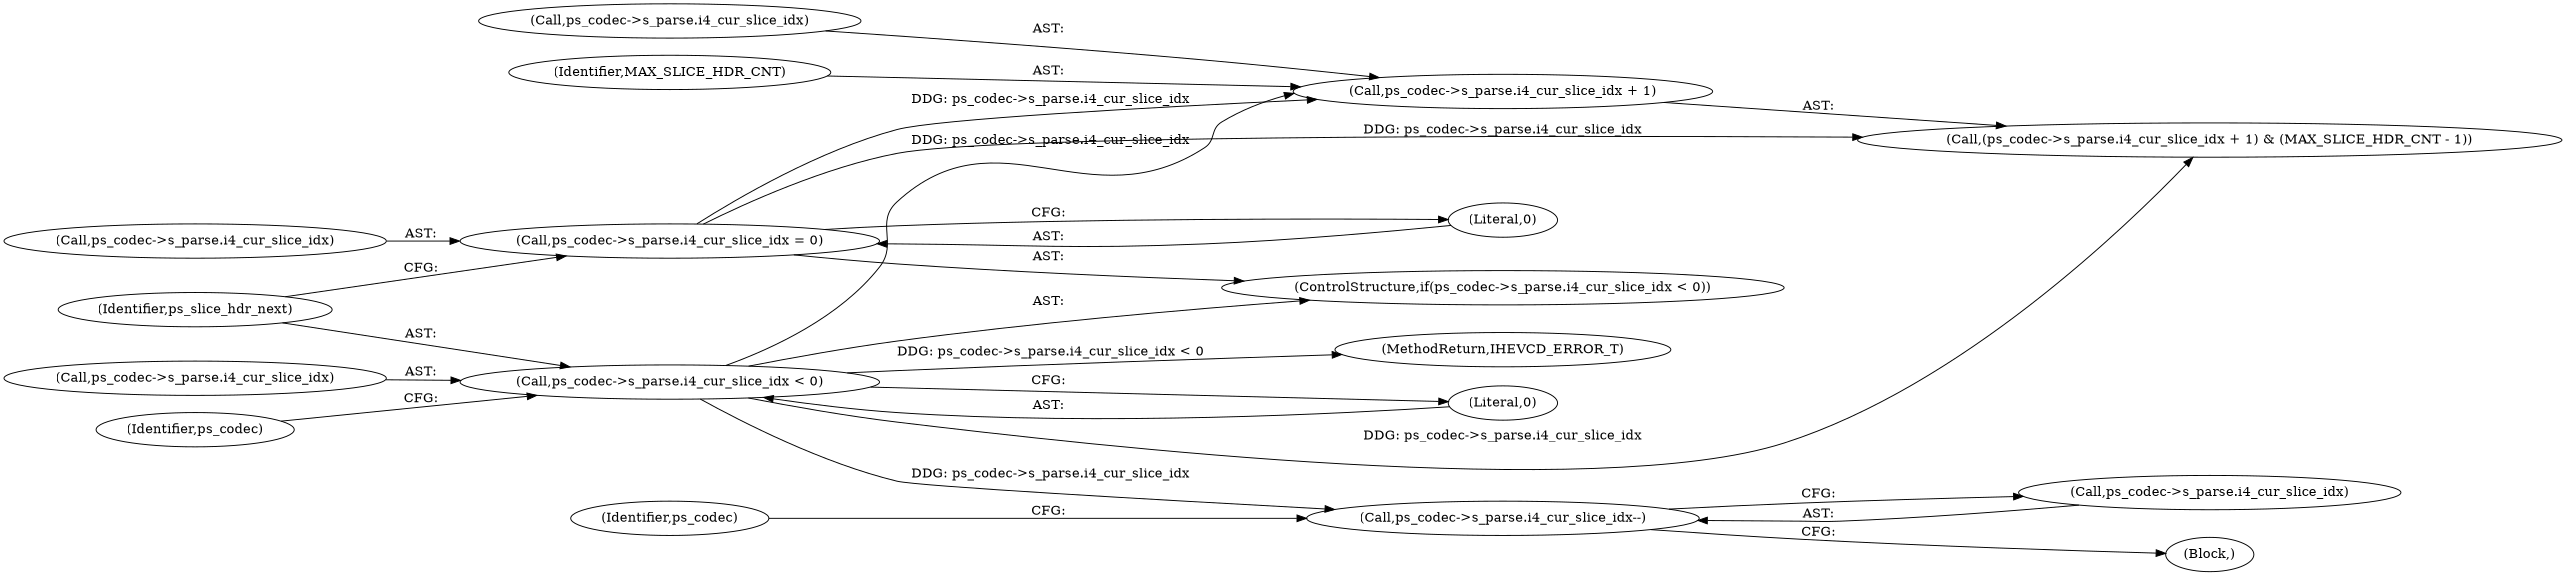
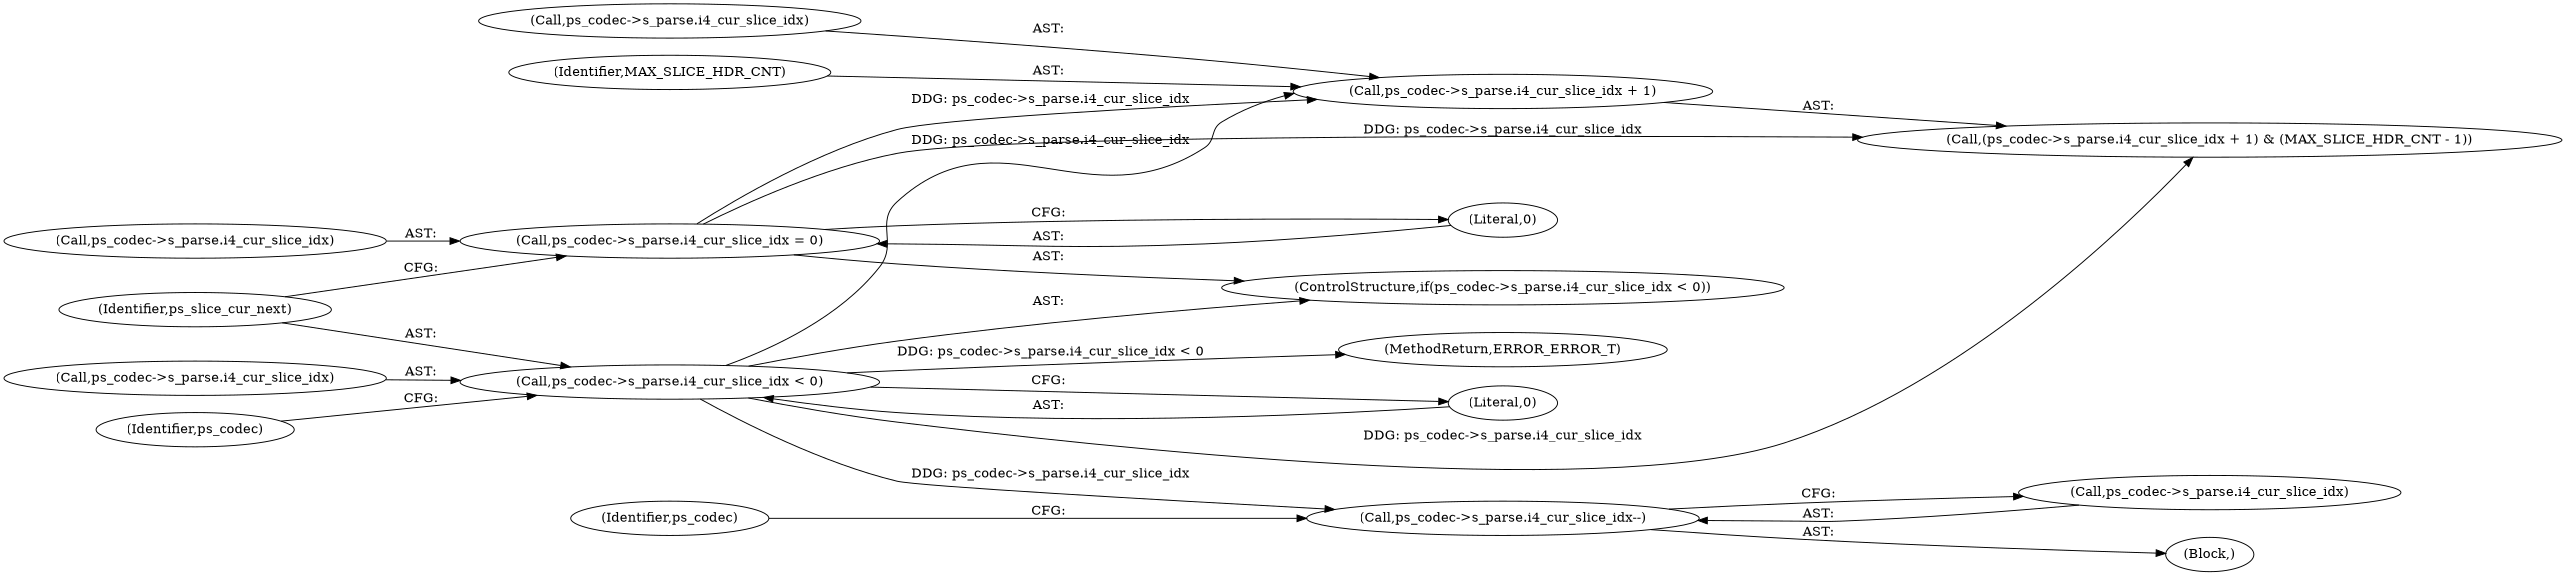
  digraph {
    rankdir=LR
    n1 [label="(Call,ps_codec->s_parse.i4_cur_slice_idx + 1)"]
    n2 [label="(Call,(ps_codec->s_parse.i4_cur_slice_idx + 1) & (MAX_SLICE_HDR_CNT - 1))"]
-   n3 [label="(MethodReturn,IHEVCD_ERROR_T)"]
+   n3 [label="(MethodReturn,ERROR_ERROR_T)"]
    n4 [label="(Call,ps_codec->s_parse.i4_cur_slice_idx = 0)"]
    n5 [label="(Literal,0)"]
    n6 [label="(ControlStructure,if(ps_codec->s_parse.i4_cur_slice_idx < 0))"]
    n7 [label="(Call,ps_codec->s_parse.i4_cur_slice_idx < 0)"]
    n8 [label="(Literal,0)"]
    n9 [label="(Call,ps_codec->s_parse.i4_cur_slice_idx--)"]
    n10 [label="(Call,ps_codec->s_parse.i4_cur_slice_idx)"]
    n11 [label="(Block,)"]
-   n12 [label="(Identifier,ps_slice_hdr_next)"]
+   n12 [label="(Identifier,ps_slice_cur_next)"]
    n13 [label="(Call,ps_codec->s_parse.i4_cur_slice_idx)"]
    n14 [label="(Identifier,ps_codec)"]
    n15 [label="(Call,ps_codec->s_parse.i4_cur_slice_idx)"]
    n16 [label="(Call,ps_codec->s_parse.i4_cur_slice_idx)"]
    n17 [label="(Identifier,ps_codec)"]
    n18 [label="(Identifier,MAX_SLICE_HDR_CNT)"]
    n1 -> n2 [label="AST: "]
    n4 -> n1 [label="DDG: ps_codec->s_parse.i4_cur_slice_idx"]
    n4 -> n2 [label="DDG: ps_codec->s_parse.i4_cur_slice_idx"]
    n4 -> n5 [label="CFG: "]
    n4 -> n6 [label="AST: "]
    n5 -> n4 [label="AST: "]
    n7 -> n1 [label="DDG: ps_codec->s_parse.i4_cur_slice_idx"]
    n7 -> n2 [label="DDG: ps_codec->s_parse.i4_cur_slice_idx"]
    n7 -> n3 [label="DDG: ps_codec->s_parse.i4_cur_slice_idx < 0"]
    n7 -> n6 [label="AST: "]
    n7 -> n8 [label="CFG: "]
    n7 -> n9 [label="DDG: ps_codec->s_parse.i4_cur_slice_idx"]
    n8 -> n7 [label="AST: "]
    n9 -> n10 [label="CFG: "]
-   n9 -> n11 [label="CFG: "]
+   n9 -> n11 [label="AST: "]
    n10 -> n9 [label="AST: "]
    n12 -> n4 [label="CFG: "]
    n12 -> n7 [label="AST: "]
    n13 -> n7 [label="AST: "]
    n14 -> n7 [label="CFG: "]
    n15 -> n4 [label="AST: "]
    n16 -> n1 [label="AST: "]
    n17 -> n9 [label="CFG: "]
    n18 -> n1 [label="AST: "]
  }
